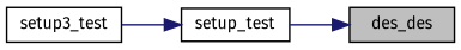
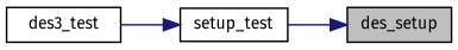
  digraph {
    fontname="Fira Sans"
    rankdir=RL
    node [color=black fillcolor=white fontname="Fira Sans" fontsize=10 shape=record style=filled]
    edge [color=midnightblue dir=back fontname="Fira Sans" fontsize=10 labelfontname=Helvetica labelfontsize=10 style=solid]
-   n1 [fillcolor=grey75 fontcolor=black height=0.2 label=des_des width=0.4]
+   n1 [fillcolor=grey75 fontcolor=black height=0.2 label=des_setup width=0.4]
    n2 [height=0.2 label=setup_test width=0.4]
-   n3 [height=0.2 label=setup3_test width=0.4]
+   n3 [height=0.2 label=des3_test width=0.4]
    n1 -> n2
    n2 -> n3
  }
